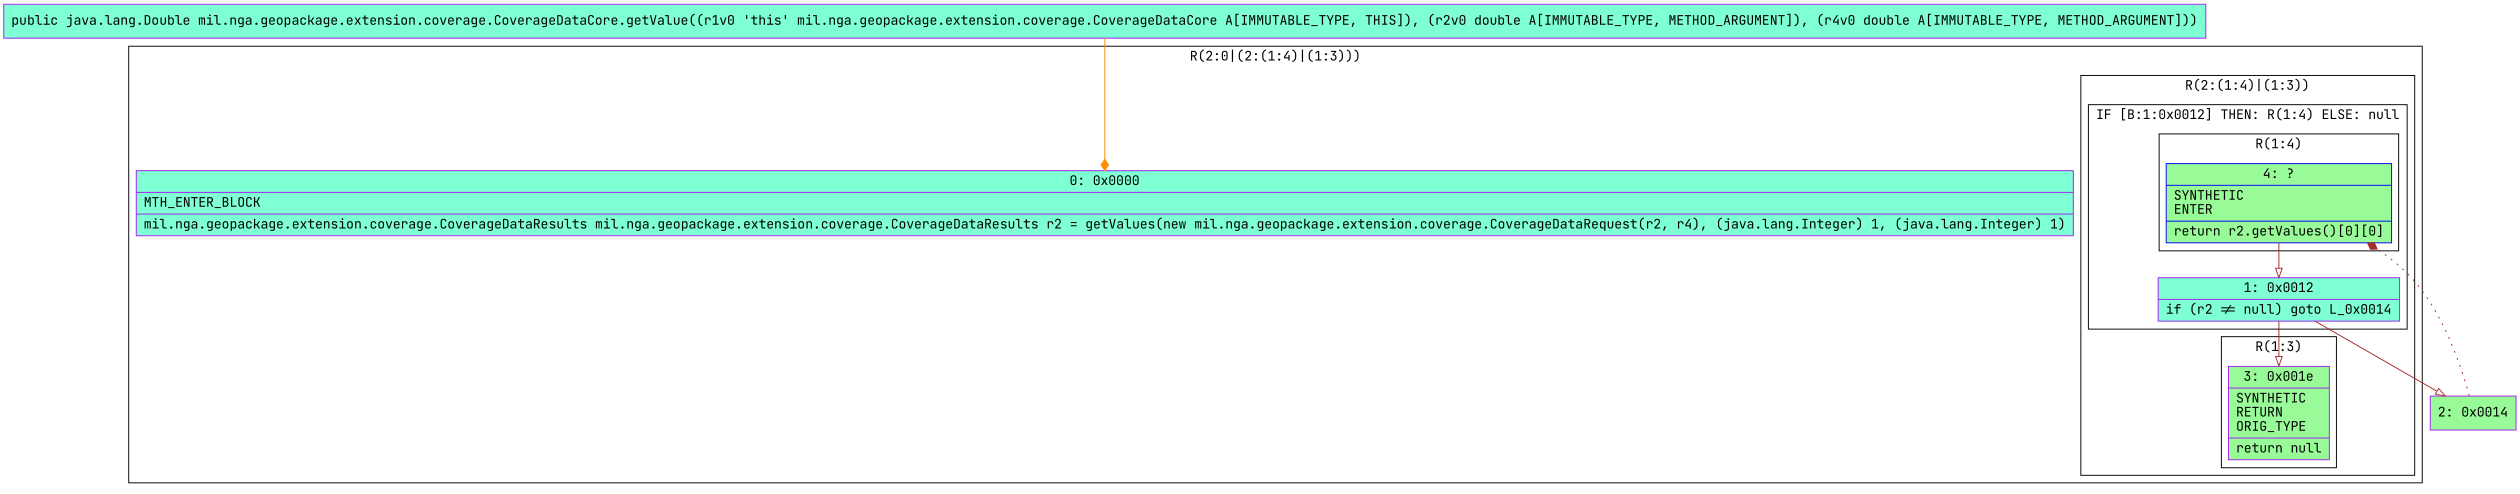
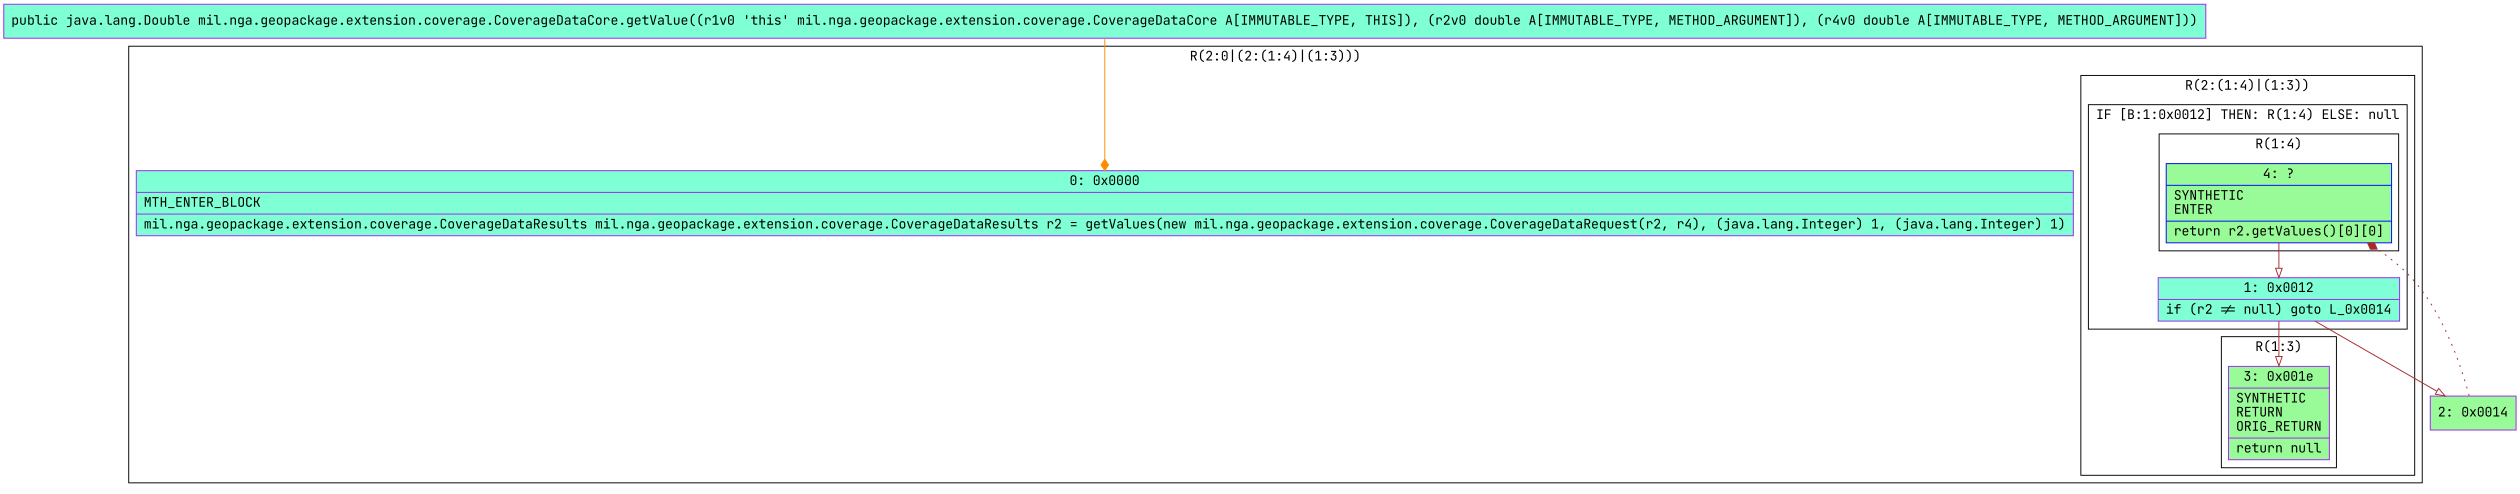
  digraph {
    fontname="JetBrains Mono"
    node [color=purple fillcolor=palegreen fontname="JetBrains Mono" shape=record style=filled]
    edge [arrowhead=onormal color=brown fontname="JetBrains Mono" style=solid]
    n1 [color=blue label="{4\:\ ?|SYNTHETIC\lENTER\l|return r2.getValues()[0][0]\l}"]
    n2 [fillcolor=aquamarine label="{1\:\ 0x0012|if (r2 != null) goto L_0x0014\l}"]
-   n3 [label="{3\:\ 0x001e|SYNTHETIC\lRETURN\lORIG_TYPE\l|return null\l}"]
+   n3 [label="{3\:\ 0x001e|SYNTHETIC\lRETURN\lORIG_RETURN\l|return null\l}"]
    n4 [fillcolor=aquamarine label="{0\:\ 0x0000|MTH_ENTER_BLOCK\l|mil.nga.geopackage.extension.coverage.CoverageDataResults mil.nga.geopackage.extension.coverage.CoverageDataResults r2 = getValues(new mil.nga.geopackage.extension.coverage.CoverageDataRequest(r2, r4), (java.lang.Integer) 1, (java.lang.Integer) 1)\l}"]
    n5 [label="{2\:\ 0x0014}"]
    n6 [fillcolor=aquamarine label="{public java.lang.Double mil.nga.geopackage.extension.coverage.CoverageDataCore.getValue((r1v0 'this' mil.nga.geopackage.extension.coverage.CoverageDataCore A[IMMUTABLE_TYPE, THIS]), (r2v0 double A[IMMUTABLE_TYPE, METHOD_ARGUMENT]), (r4v0 double A[IMMUTABLE_TYPE, METHOD_ARGUMENT])) }"]
    subgraph cluster_1 {
      label="R(2:0|(2:(1:4)|(1:3)))"
      n4
      subgraph cluster_2 {
        label="R(2:(1:4)|(1:3))"
        subgraph cluster_3 {
          label="IF [B:1:0x0012] THEN: R(1:4) ELSE: null"
          n2
          subgraph cluster_4 {
            label="R(1:4)"
            n1
          }
        }
        subgraph cluster_5 {
          label="R(1:3)"
          n3
        }
      }
    }
    n1 -> n2
    n2 -> n3
    n2 -> n5
    n5 -> n1 [arrowhead=diamond style=dotted]
    n6 -> n4 [arrowhead=diamond color=darkorange]
  }
